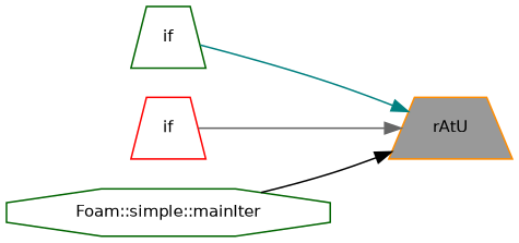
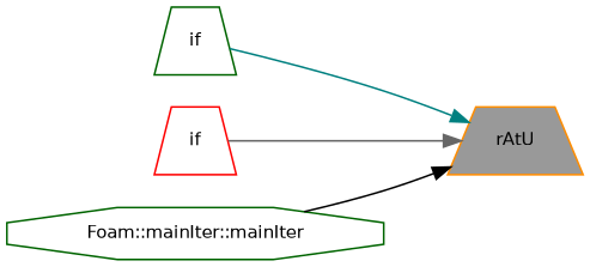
  digraph {
    rankdir=RL
    node [color=darkgreen fillcolor=white fontname=Helvetica fontsize=10 shape=trapezium style=filled]
    edge [dir=back fontname=Helvetica fontsize=10 labelfontname=Helvetica labelfontsize=10 style=solid]
    n1 [color=darkorange fillcolor=grey60 fontcolor=black height=0.2 label=rAtU width=0.4]
    n2 [height=0.2 label=if width=0.4]
    n3 [color=red height=0.2 label=if width=0.4]
-   n4 [height=0.2 label="Foam::simple::mainIter" shape=octagon width=0.4]
+   n4 [height=0.2 label="Foam::mainIter::mainIter" shape=octagon width=0.4]
    n1 -> n2 [color=teal]
    n1 -> n3 [color=gray40]
    n1 -> n4 [color=black]
  }
